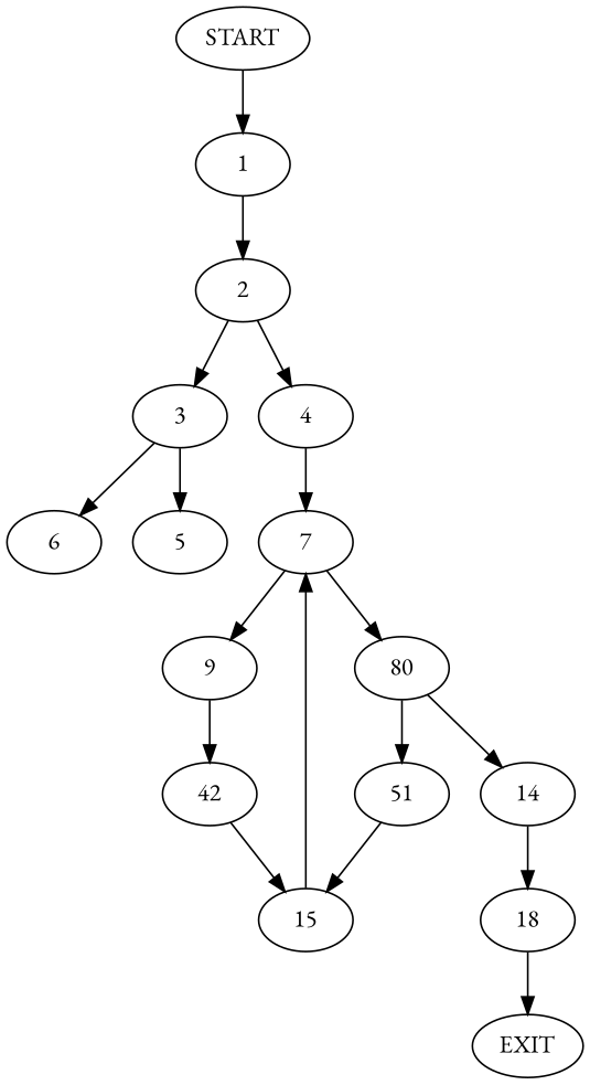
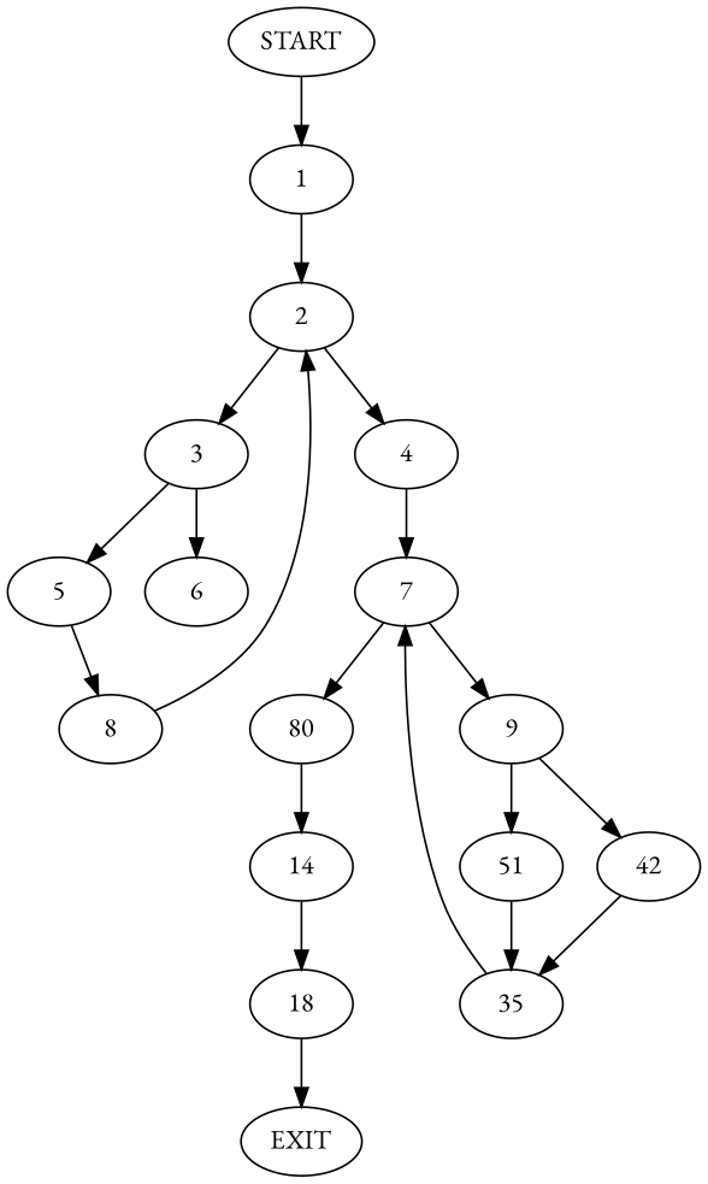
  digraph {
    fontname="EB Garamond"
    node [fontname="EB Garamond"]
    edge [fontname="EB Garamond"]
    n1 [label=START]
    1
    2
    n4 [label=EXIT]
    3
    4
    5
    6
    7
+   8
    9
    n12 [label=80]
    n13 [label=51]
    n14 [label=42]
    14
-   15
+   15 [label=35]
    n17 [label=18]
    n1 -> 1
    1 -> 2
    2 -> 3
    2 -> 4
    3 -> 5
    3 -> 6
    4 -> 7
+   5 -> 8
    7 -> 9
    7 -> n12
-   n12 -> n13
+   8 -> 2
+   9 -> n13
    9 -> n14
    n12 -> 14
    n13 -> 15
    n14 -> 15
    14 -> n17
    15 -> 7
    n17 -> n4
  }
